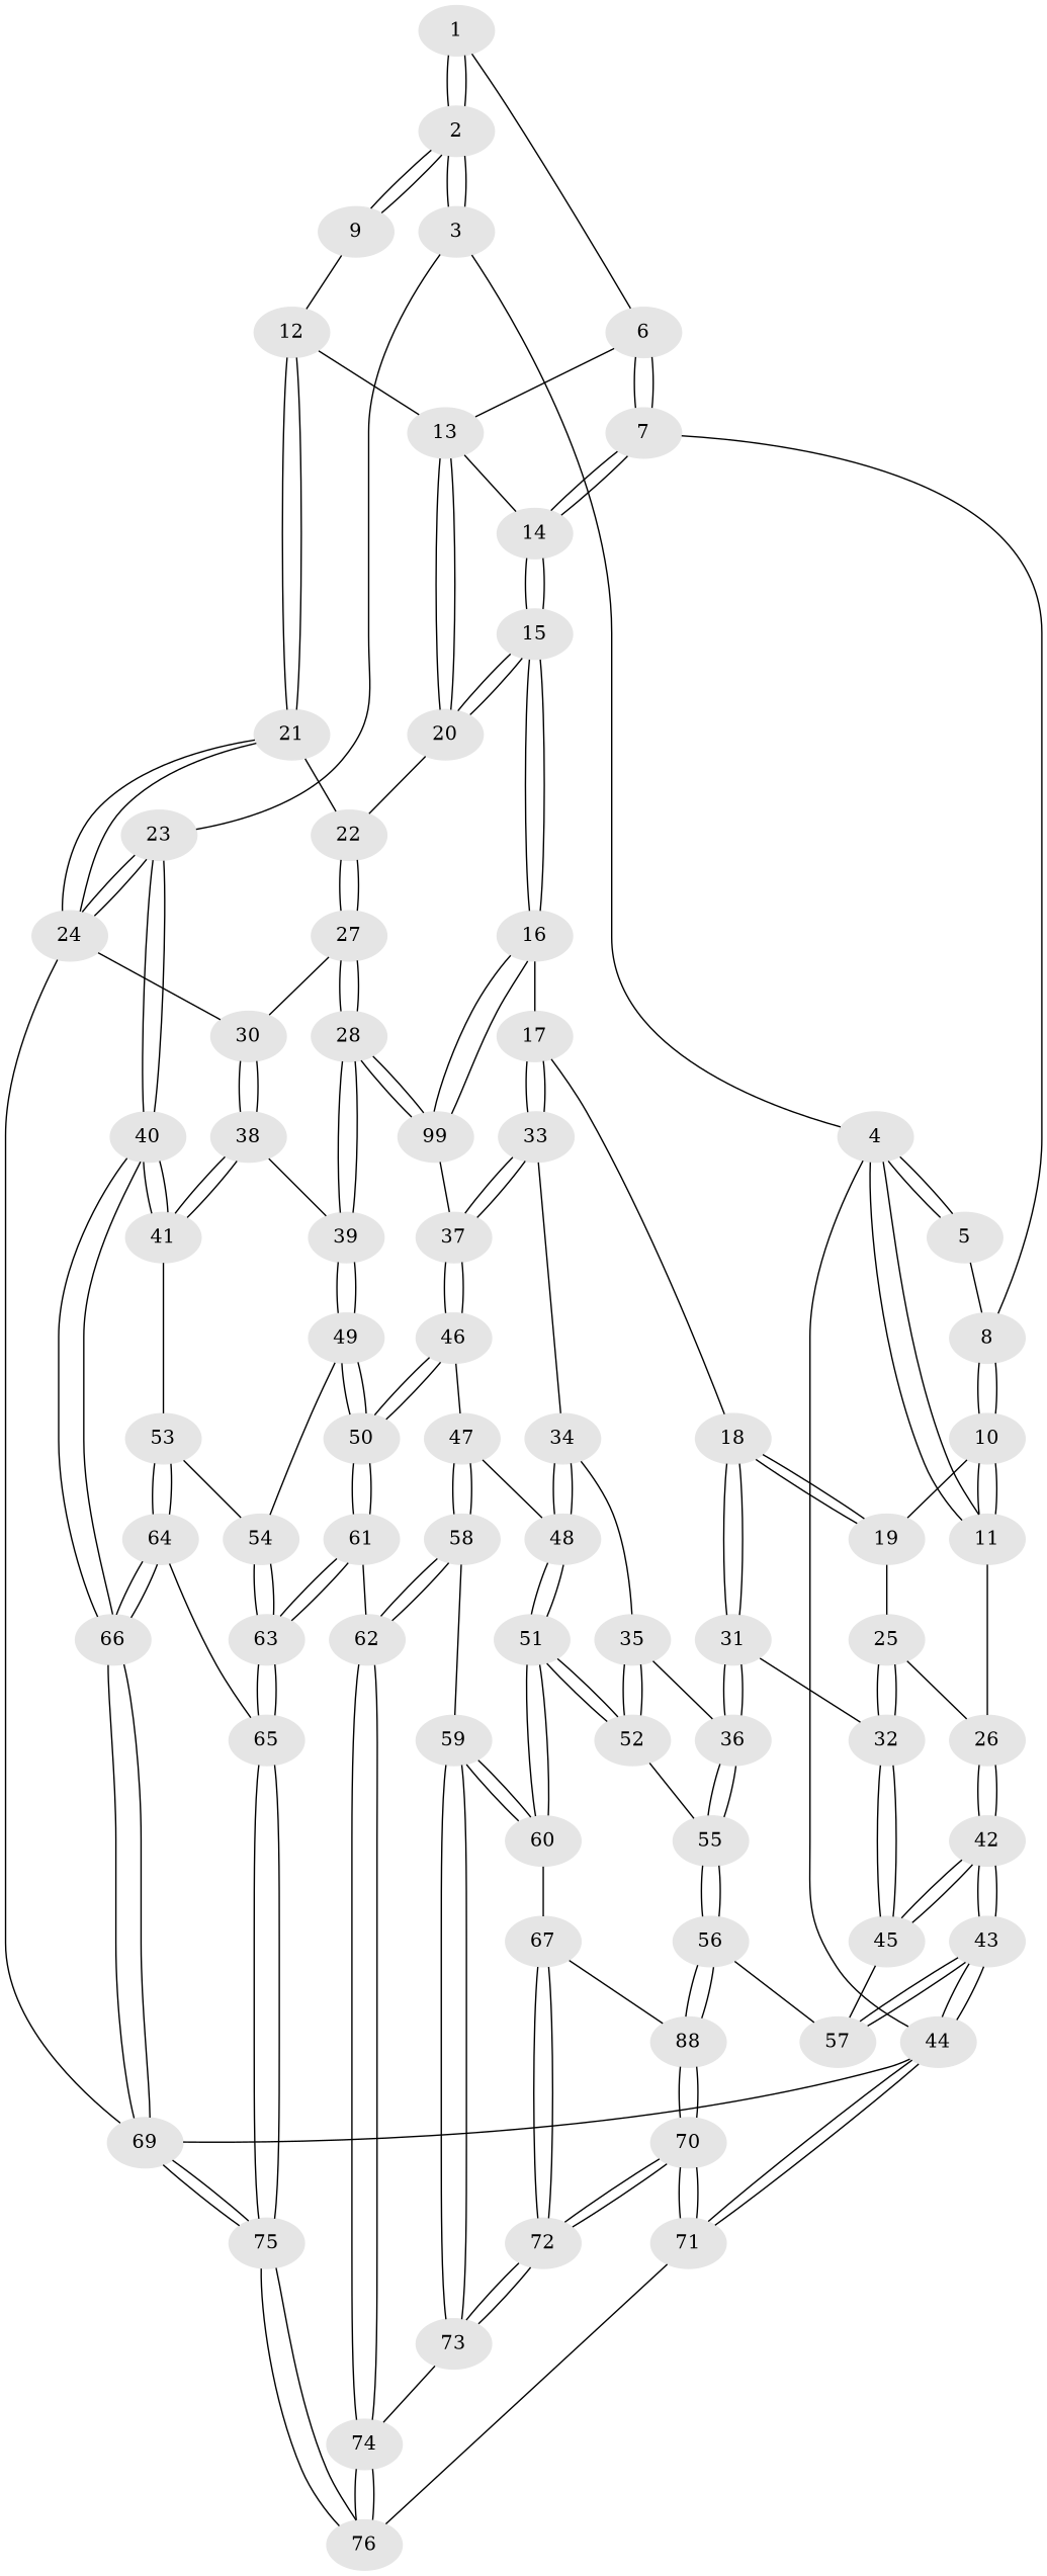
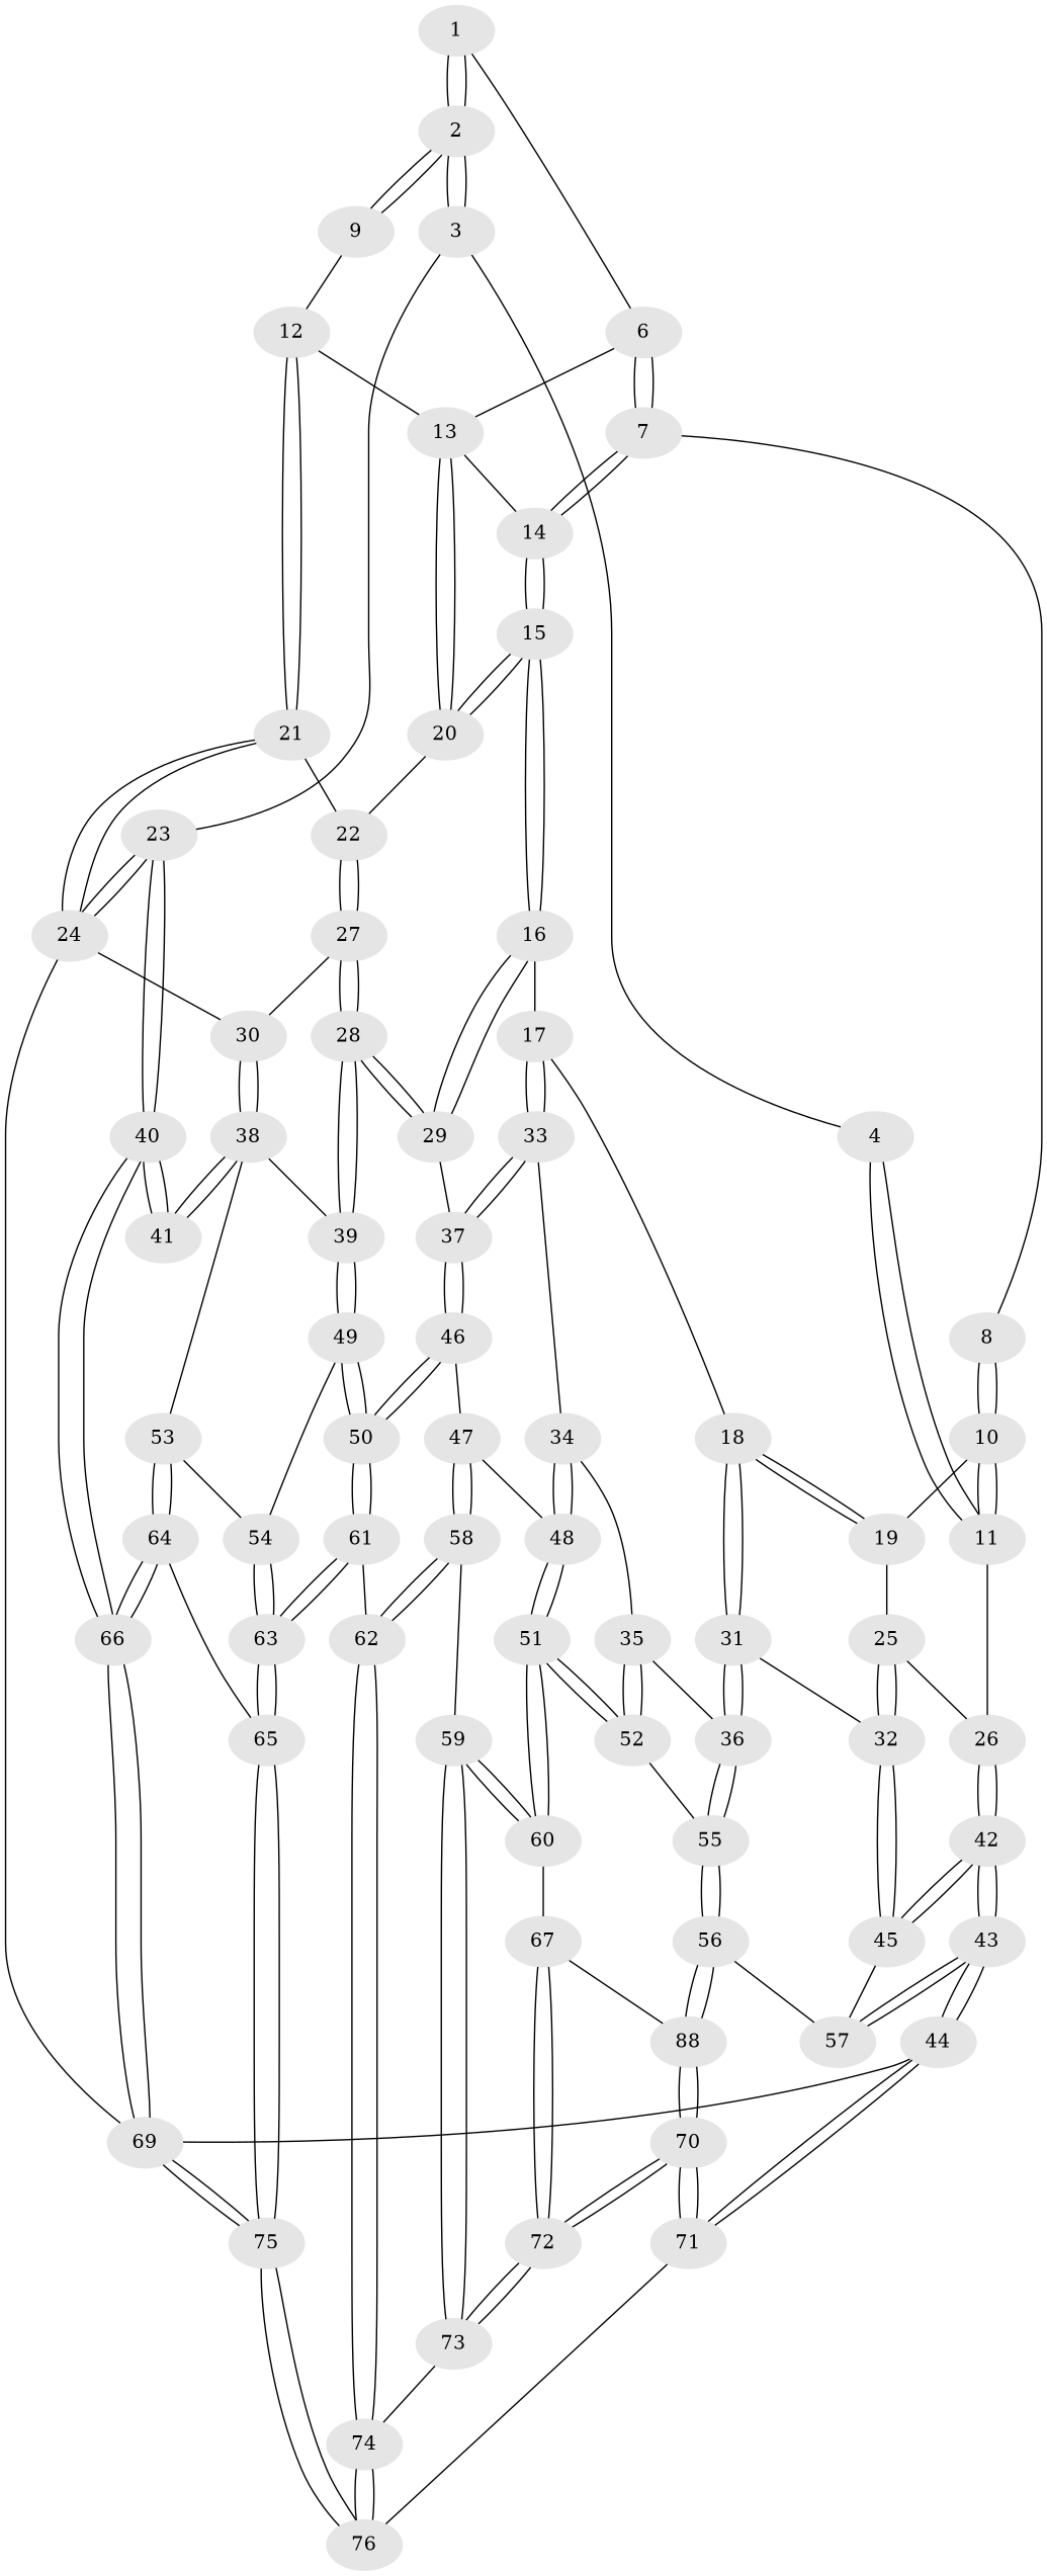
  graph {
    node [color=gray90 style=filled]
    1
    2
    6
    3
    9
    7
    13
    4
    23
    12
-   5
    11
    44
    24
    40
    69
    75
    8
    26
    71
    10
    14
    15
    19
    21
    25
    42
    20
    22
    16
    17
-   29 [label=99]
+   29
    18
    33
    37
    31
    34
    32
    36
    27
    30
    28
    41
    66
    38
    45
    43
    39
    49
    46
    55
    57
    35
    48
    52
    51
    56
    47
    50
    53
    54
    64
    76
    58
    61
    59
    62
    60
    63
    67
    65
    n72 [label=88]
    70
    73
    74
    72
    1 -- 2
    1 -- 2
    1 -- 6
    2 -- 3
    2 -- 3
    2 -- 9
    2 -- 9
    6 -- 7
    6 -- 7
    6 -- 13
    3 -- 4
    3 -- 23
    9 -- 12
    7 -- 8
    7 -- 14
    7 -- 14
    13 -- 14
    13 -- 20
    13 -- 20
-   4 -- 5
-   4 -- 5
    4 -- 11
    4 -- 11
-   4 -- 44
    23 -- 24
    23 -- 24
    23 -- 40
    23 -- 40
    12 -- 13
    12 -- 21
    12 -- 21
-   5 -- 8
    11 -- 26
    44 -- 69
    44 -- 71
    44 -- 71
    24 -- 69
    24 -- 30
    40 -- 41
    40 -- 41
    40 -- 66
    40 -- 66
    69 -- 75
    69 -- 75
    75 -- 76
    75 -- 76
    8 -- 10
    8 -- 10
    26 -- 42
    26 -- 42
    71 -- 76
    10 -- 11
    10 -- 11
    10 -- 19
    14 -- 15
    14 -- 15
    15 -- 20
    15 -- 20
    15 -- 16
    15 -- 16
    19 -- 25
    21 -- 24
    21 -- 24
    21 -- 22
    25 -- 26
    25 -- 32
    25 -- 32
    42 -- 45
    42 -- 45
    42 -- 43
    42 -- 43
    20 -- 22
    22 -- 27
    22 -- 27
    16 -- 17
    16 -- 29
    16 -- 29
    17 -- 18
    17 -- 33
    17 -- 33
    29 -- 37
    18 -- 19
    18 -- 19
    18 -- 31
    18 -- 31
    33 -- 37
    33 -- 37
    33 -- 34
    37 -- 46
    37 -- 46
    31 -- 32
    31 -- 36
    31 -- 36
    34 -- 35
    34 -- 48
    34 -- 48
    32 -- 45
    32 -- 45
    36 -- 55
    36 -- 55
    27 -- 30
    27 -- 28
    27 -- 28
    30 -- 38
    30 -- 38
    28 -- 29
    28 -- 29
    28 -- 39
    28 -- 39
-   41 -- 53
+   38 -- 53
    66 -- 69
    66 -- 69
    38 -- 41
    38 -- 41
    38 -- 39
    45 -- 57
    43 -- 44
    43 -- 44
    43 -- 57
    43 -- 57
    39 -- 49
    39 -- 49
    49 -- 50
    49 -- 50
    49 -- 54
    46 -- 47
    46 -- 50
    46 -- 50
    55 -- 56
    55 -- 56
    35 -- 36
    35 -- 52
    35 -- 52
    48 -- 51
    48 -- 51
    52 -- 55
    51 -- 52
    51 -- 52
    51 -- 60
    51 -- 60
    56 -- 57
    56 -- n72
    56 -- n72
    47 -- 48
    47 -- 58
    47 -- 58
    50 -- 61
    50 -- 61
    53 -- 54
    53 -- 64
    53 -- 64
    54 -- 63
    54 -- 63
    64 -- 66
    64 -- 66
    64 -- 65
    58 -- 59
    58 -- 62
    58 -- 62
    61 -- 62
    61 -- 63
    61 -- 63
    59 -- 60
    59 -- 60
    59 -- 73
    59 -- 73
    62 -- 74
    62 -- 74
    60 -- 67
    63 -- 65
    63 -- 65
    67 -- n72
    67 -- 72
    67 -- 72
    65 -- 75
    65 -- 75
    n72 -- 70
    n72 -- 70
    70 -- 71
    70 -- 71
    70 -- 72
    70 -- 72
    73 -- 74
    74 -- 76
    74 -- 76
    72 -- 73
    72 -- 73
  }
